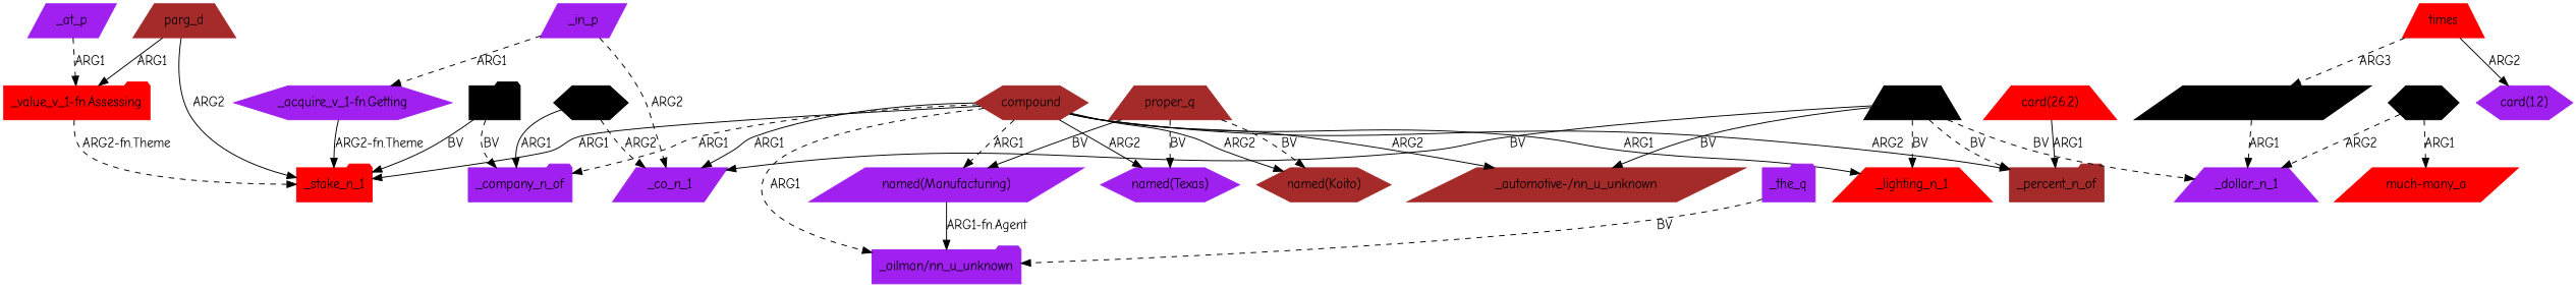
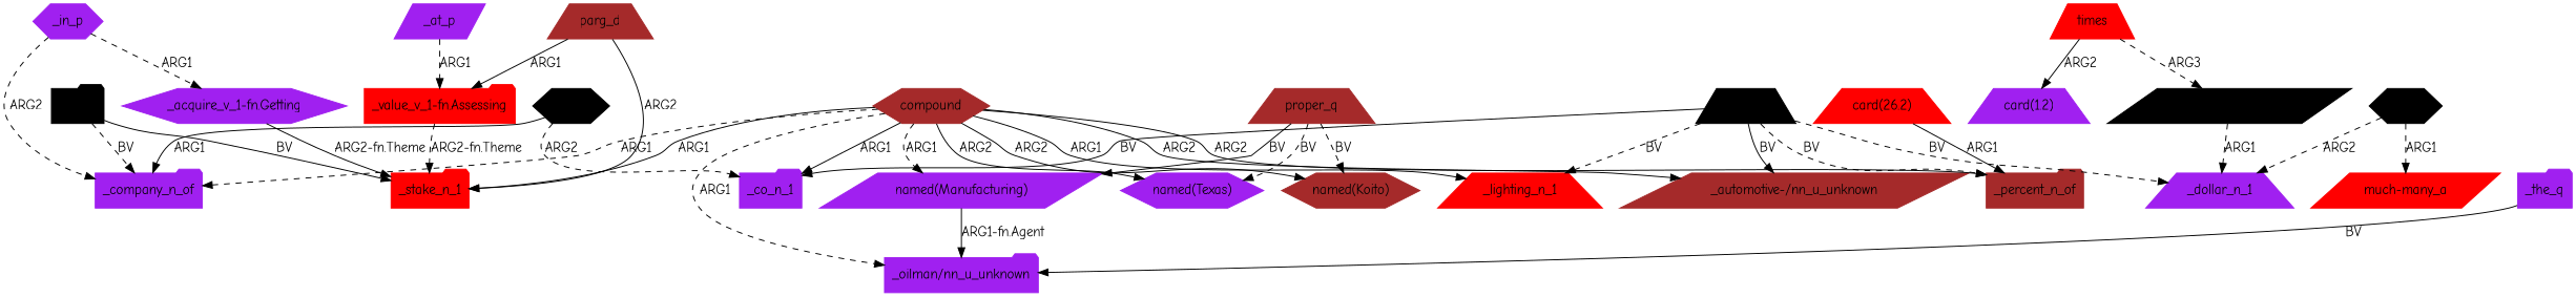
  digraph {
    fontname="Comic Neue"
    node [color=purple fontname="Comic Neue" shape=folder style=filled]
    edge [fontname="Comic Neue" style=solid]
    _a_q [color=black]
    _stake_n_1 [color=red]
    _company_n_of
-   _in_p [shape=parallelogram]
+   _in_p [shape=hexagon]
    "_acquire_v_1-fn.Getting" [shape=hexagon]
    udef_q [color=black shape=trapezium]
    "_automotive-/nn_u_unknown" [color=brown shape=parallelogram]
    _percent_n_of [color=brown]
-   _co_n_1 [shape=parallelogram]
+   _co_n_1
    _lighting_n_1 [color=red shape=trapezium]
    _dollar_n_1 [shape=trapezium]
    compound [color=brown shape=hexagon]
    "_oilman/nn_u_unknown"
    "named(Manufacturing)" [shape=parallelogram]
    "named(Texas)" [shape=hexagon]
    "named(Koito)" [color=brown shape=hexagon]
    _at_p [shape=parallelogram]
    "_value_v_1-fn.Assessing" [color=red]
    "much-many_a" [color=red shape=parallelogram]
    "card(26.2)" [color=red shape=trapezium]
    times [color=red shape=trapezium]
    "card(1000000000)" [color=black shape=parallelogram]
-   "card(1.2)" [shape=hexagon]
+   "card(1.2)" [shape=trapezium]
    proper_q [color=brown shape=trapezium]
    parg_d [color=brown shape=trapezium]
    comp [color=black shape=hexagon]
    appos [color=black shape=hexagon]
    _the_q
    _a_q -> _stake_n_1 [label=BV]
    _a_q -> _company_n_of [label=BV style=dashed]
-   _in_p -> _co_n_1 [label=ARG2 style=dashed]
+   _in_p -> _company_n_of [label=ARG2 style=dashed]
    _in_p -> "_acquire_v_1-fn.Getting" [label=ARG1 style=dashed]
    "_acquire_v_1-fn.Getting" -> _stake_n_1 [label="ARG2-fn.Theme"]
    udef_q -> "_automotive-/nn_u_unknown" [label=BV]
    udef_q -> _percent_n_of [label=BV style=dashed]
    udef_q -> _co_n_1 [label=BV]
    udef_q -> _lighting_n_1 [label=BV style=dashed]
    udef_q -> _dollar_n_1 [label=BV style=dashed]
    compound -> _stake_n_1 [label=ARG1]
    compound -> _company_n_of [label=ARG1 style=dashed]
    compound -> "_automotive-/nn_u_unknown" [label=ARG2]
    compound -> _percent_n_of [label=ARG2]
    compound -> _co_n_1 [label=ARG1]
    compound -> _lighting_n_1 [label=ARG1]
    compound -> "_oilman/nn_u_unknown" [label=ARG1 style=dashed]
    compound -> "named(Manufacturing)" [label=ARG1 style=dashed]
    compound -> "named(Texas)" [label=ARG2]
    compound -> "named(Koito)" [label=ARG2]
    "named(Manufacturing)" -> "_oilman/nn_u_unknown" [label="ARG1-fn.Agent"]
    _at_p -> "_value_v_1-fn.Assessing" [label=ARG1 style=dashed]
    "_value_v_1-fn.Assessing" -> _stake_n_1 [label="ARG2-fn.Theme" style=dashed]
    "card(26.2)" -> _percent_n_of [label=ARG1]
    times -> "card(1000000000)" [label=ARG3 style=dashed]
    times -> "card(1.2)" [label=ARG2]
    "card(1000000000)" -> _dollar_n_1 [label=ARG1 style=dashed]
    proper_q -> "named(Manufacturing)" [label=BV]
    proper_q -> "named(Texas)" [label=BV style=dashed]
    proper_q -> "named(Koito)" [label=BV style=dashed]
    parg_d -> _stake_n_1 [label=ARG2]
    parg_d -> "_value_v_1-fn.Assessing" [label=ARG1]
    comp -> _dollar_n_1 [label=ARG2 style=dashed]
    comp -> "much-many_a" [label=ARG1 style=dashed]
    appos -> _company_n_of [label=ARG1]
    appos -> _co_n_1 [label=ARG2 style=dashed]
-   _the_q -> "_oilman/nn_u_unknown" [label=BV style=dashed]
+   _the_q -> "_oilman/nn_u_unknown" [label=BV]
  }
